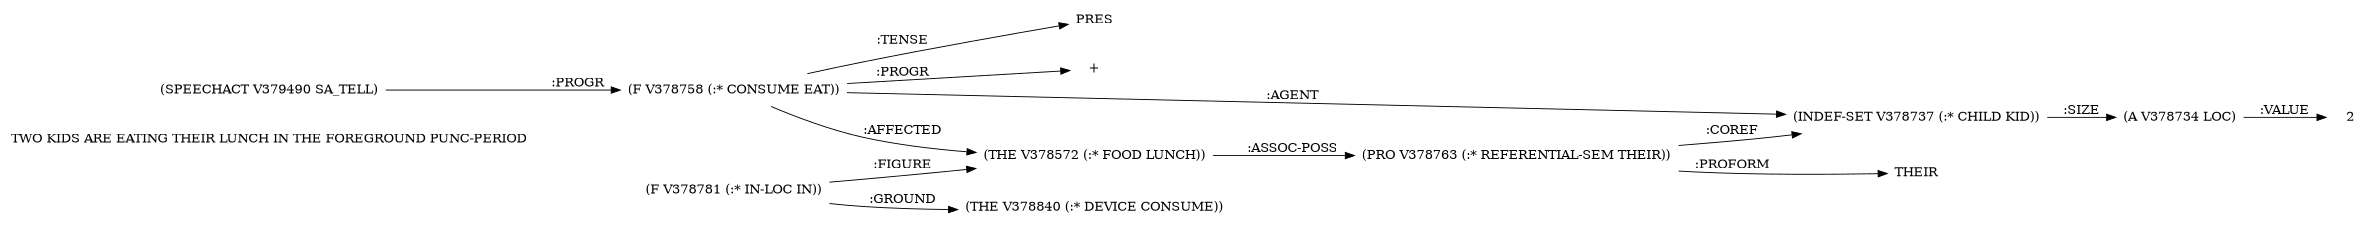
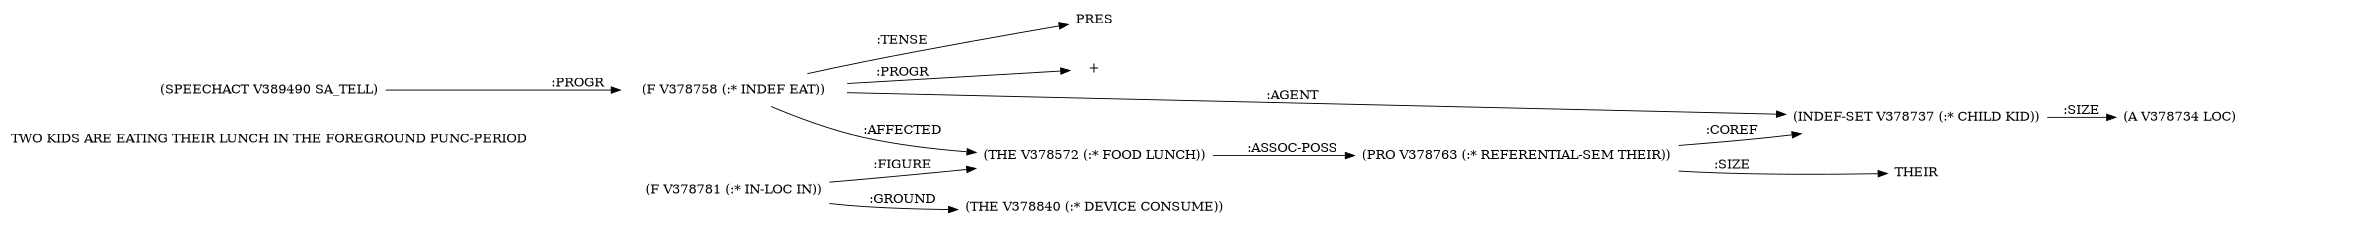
  digraph {
    rankdir=LR
    node [shape=none]
    "TWO KIDS ARE EATING THEIR LUNCH IN THE FOREGROUND PUNC-PERIOD"
-   n2 [label="(SPEECHACT V379490 SA_TELL)"]
-   n3 [label="(F V378758 (:* CONSUME EAT))"]
+   n2 [label="(SPEECHACT V389490 SA_TELL)"]
+   n3 [label="(F V378758 (:* INDEF EAT))"]
    n4 [label="(INDEF-SET V378737 (:* CHILD KID))"]
    n5 [label="(THE V378572 (:* FOOD LUNCH))"]
    n6 [label=PRES]
    n7 [label="+"]
    n8 [label="(F V378781 (:* IN-LOC IN))"]
    n9 [label="(THE V378840 (:* DEVICE CONSUME))"]
    n10 [label="(A V378734 LOC)"]
    n11 [label="(PRO V378763 (:* REFERENTIAL-SEM THEIR))"]
-   n12 [label=2]
    n13 [label=THEIR]
    n2 -> n3 [label=":PROGR"]
    n3 -> n4 [label=":AGENT"]
    n3 -> n5 [label=":AFFECTED"]
    n3 -> n6 [label=":TENSE"]
    n3 -> n7 [label=":PROGR"]
    n4 -> n10 [label=":SIZE"]
    n5 -> n11 [label=":ASSOC-POSS"]
    n8 -> n5 [label=":FIGURE"]
    n8 -> n9 [label=":GROUND"]
-   n10 -> n12 [label=":VALUE"]
    n11 -> n4 [label=":COREF"]
-   n11 -> n13 [label=":PROFORM"]
+   n11 -> n13 [label=":SIZE"]
  }
